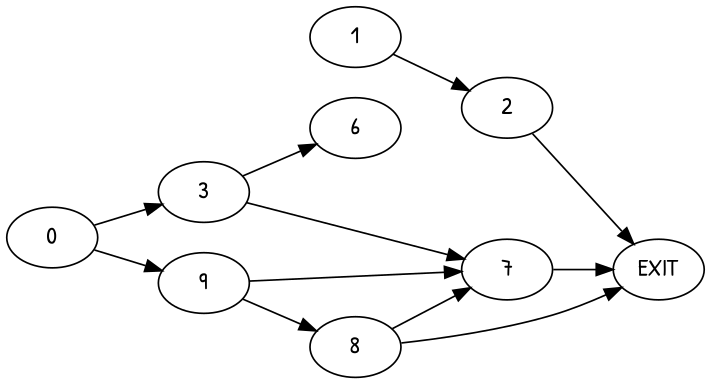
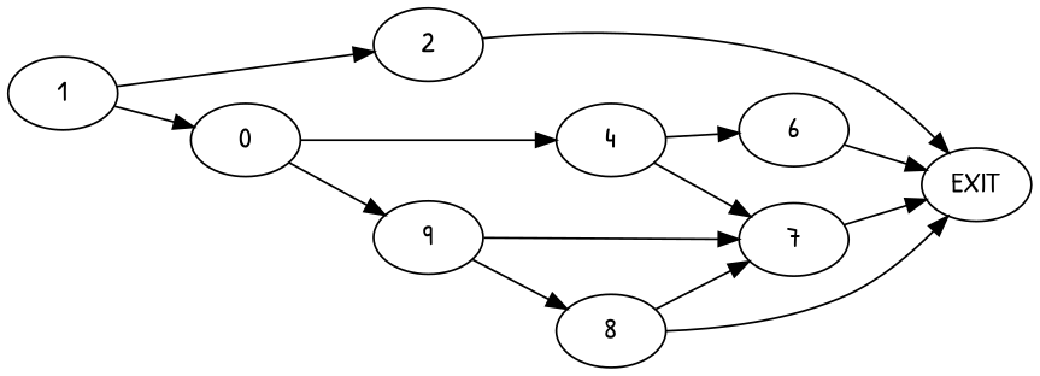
  digraph {
    fontname="Patrick Hand"
    rankdir=LR
    node [fontname="Patrick Hand"]
    edge [fontname="Patrick Hand"]
    1
    2
    n3 [label=0]
    n4 [label=EXIT]
-   4 [label=3]
+   4
    n6 [label=9]
    6
    7
    8
    1 -> 2
+   1 -> n3
    2 -> n4
    n3 -> 4
    n3 -> n6
    4 -> 6
    4 -> 7
    n6 -> 7
    n6 -> 8
+   6 -> n4
    7 -> n4
    8 -> n4
    8 -> 7
  }
